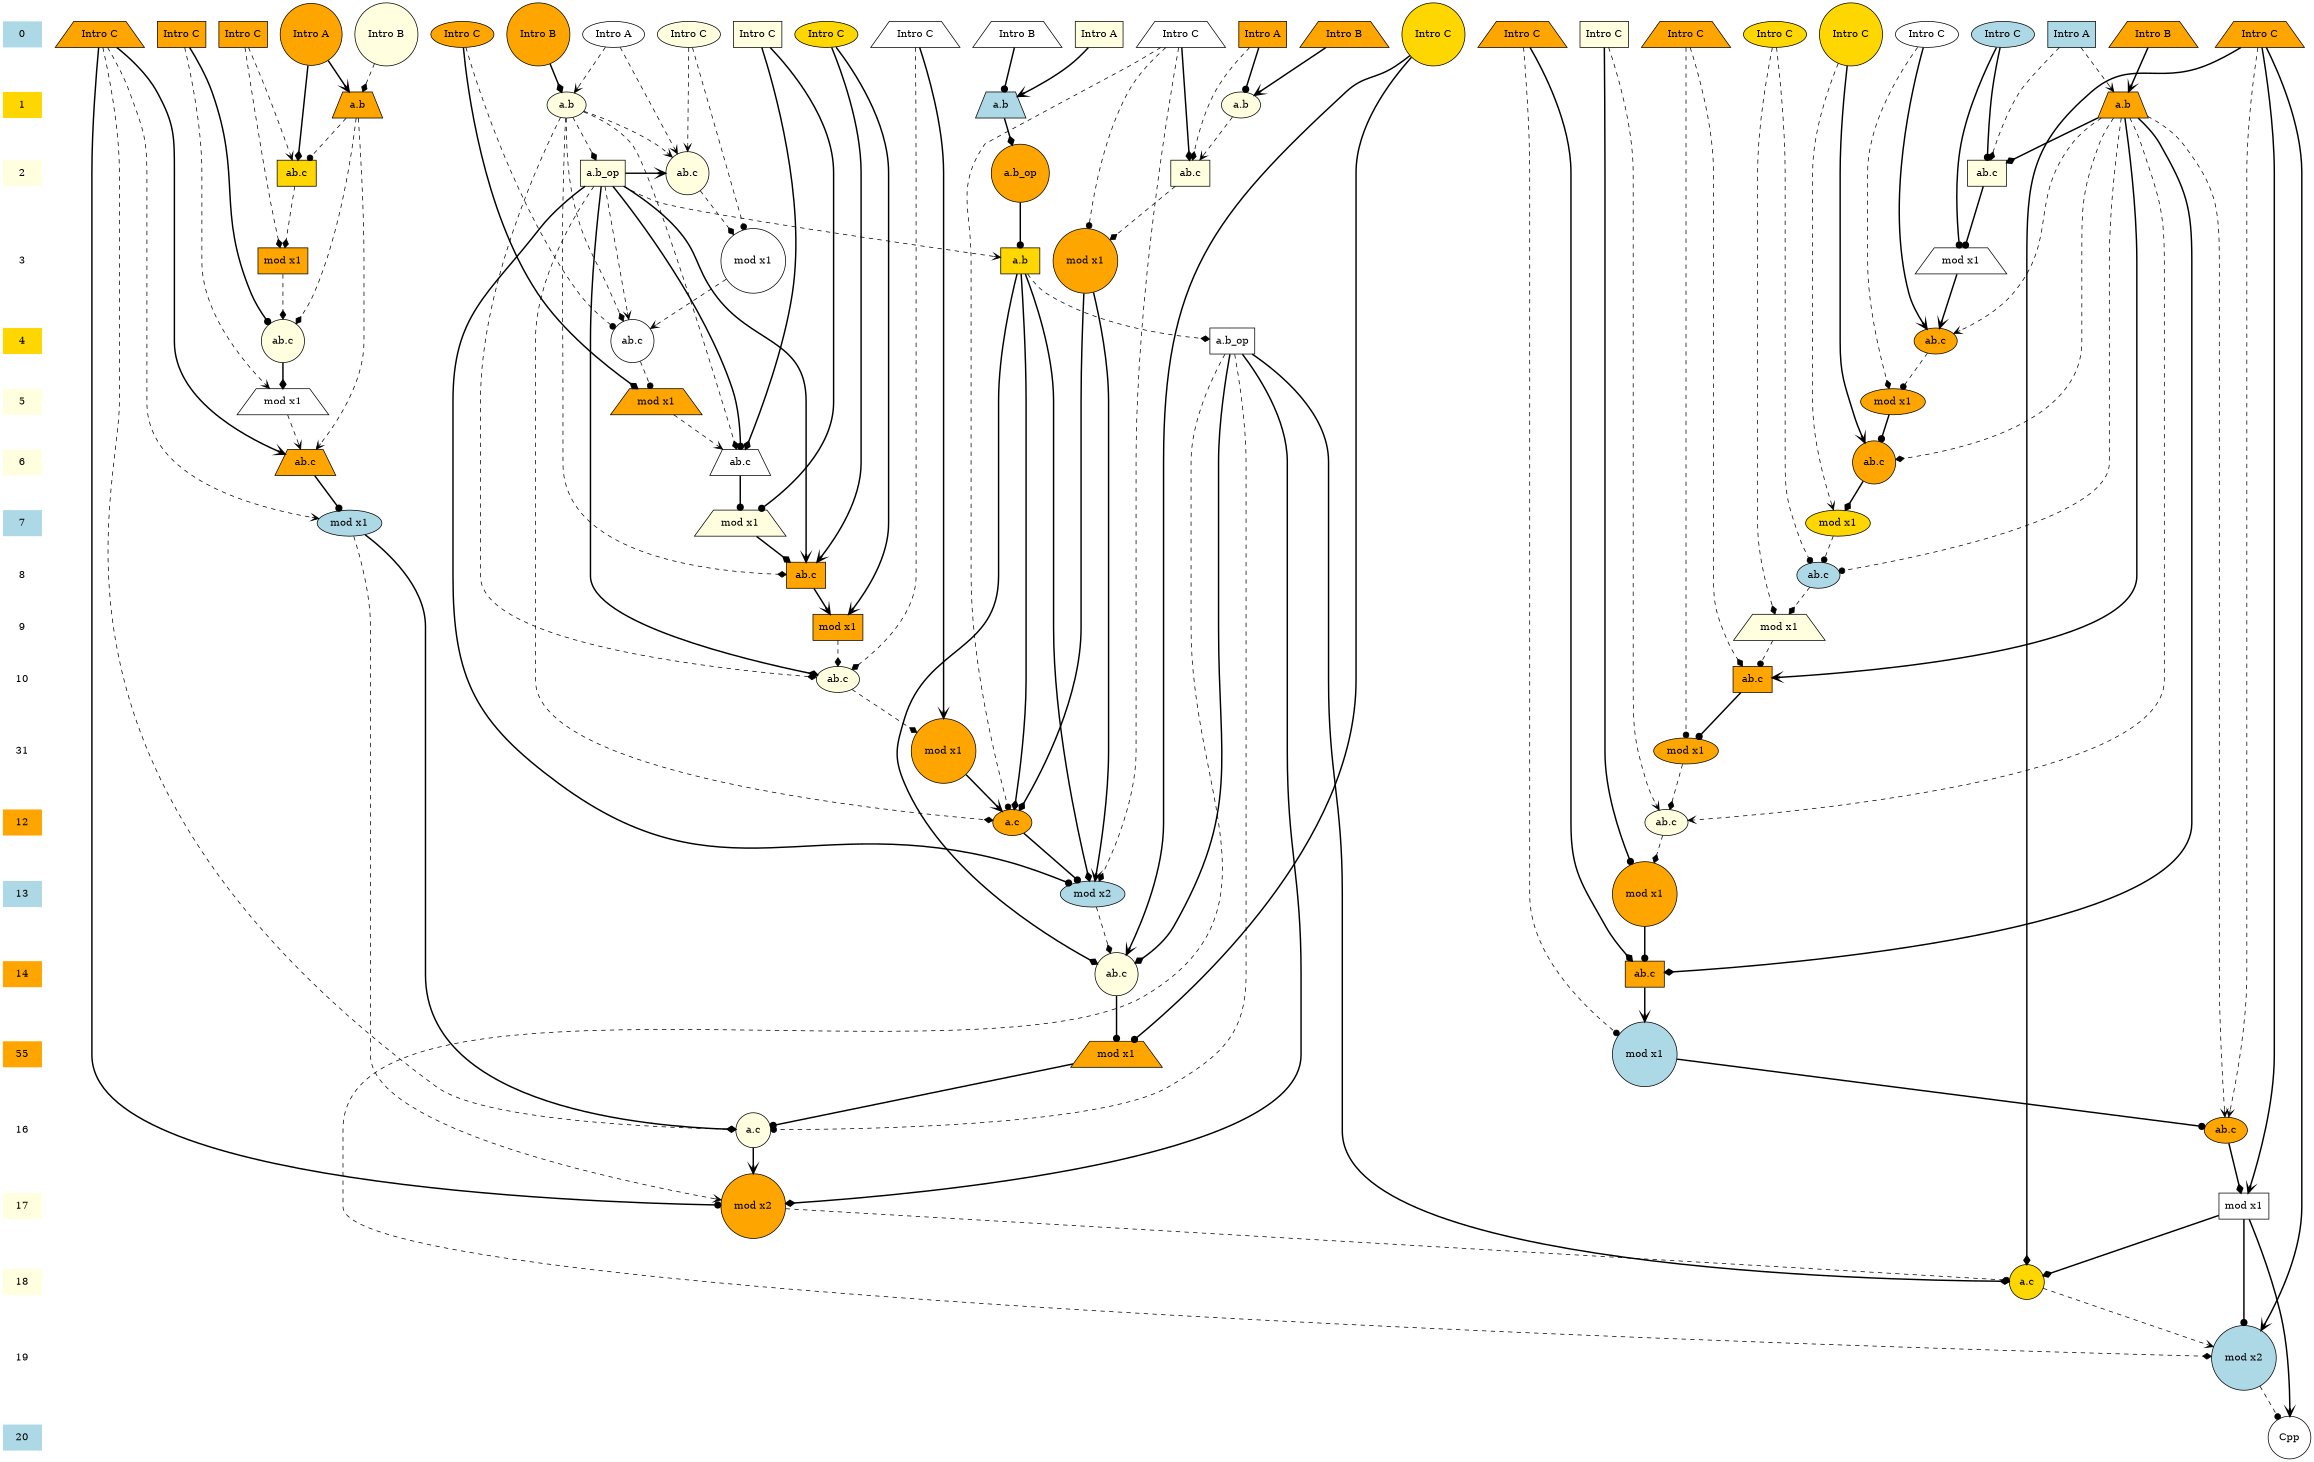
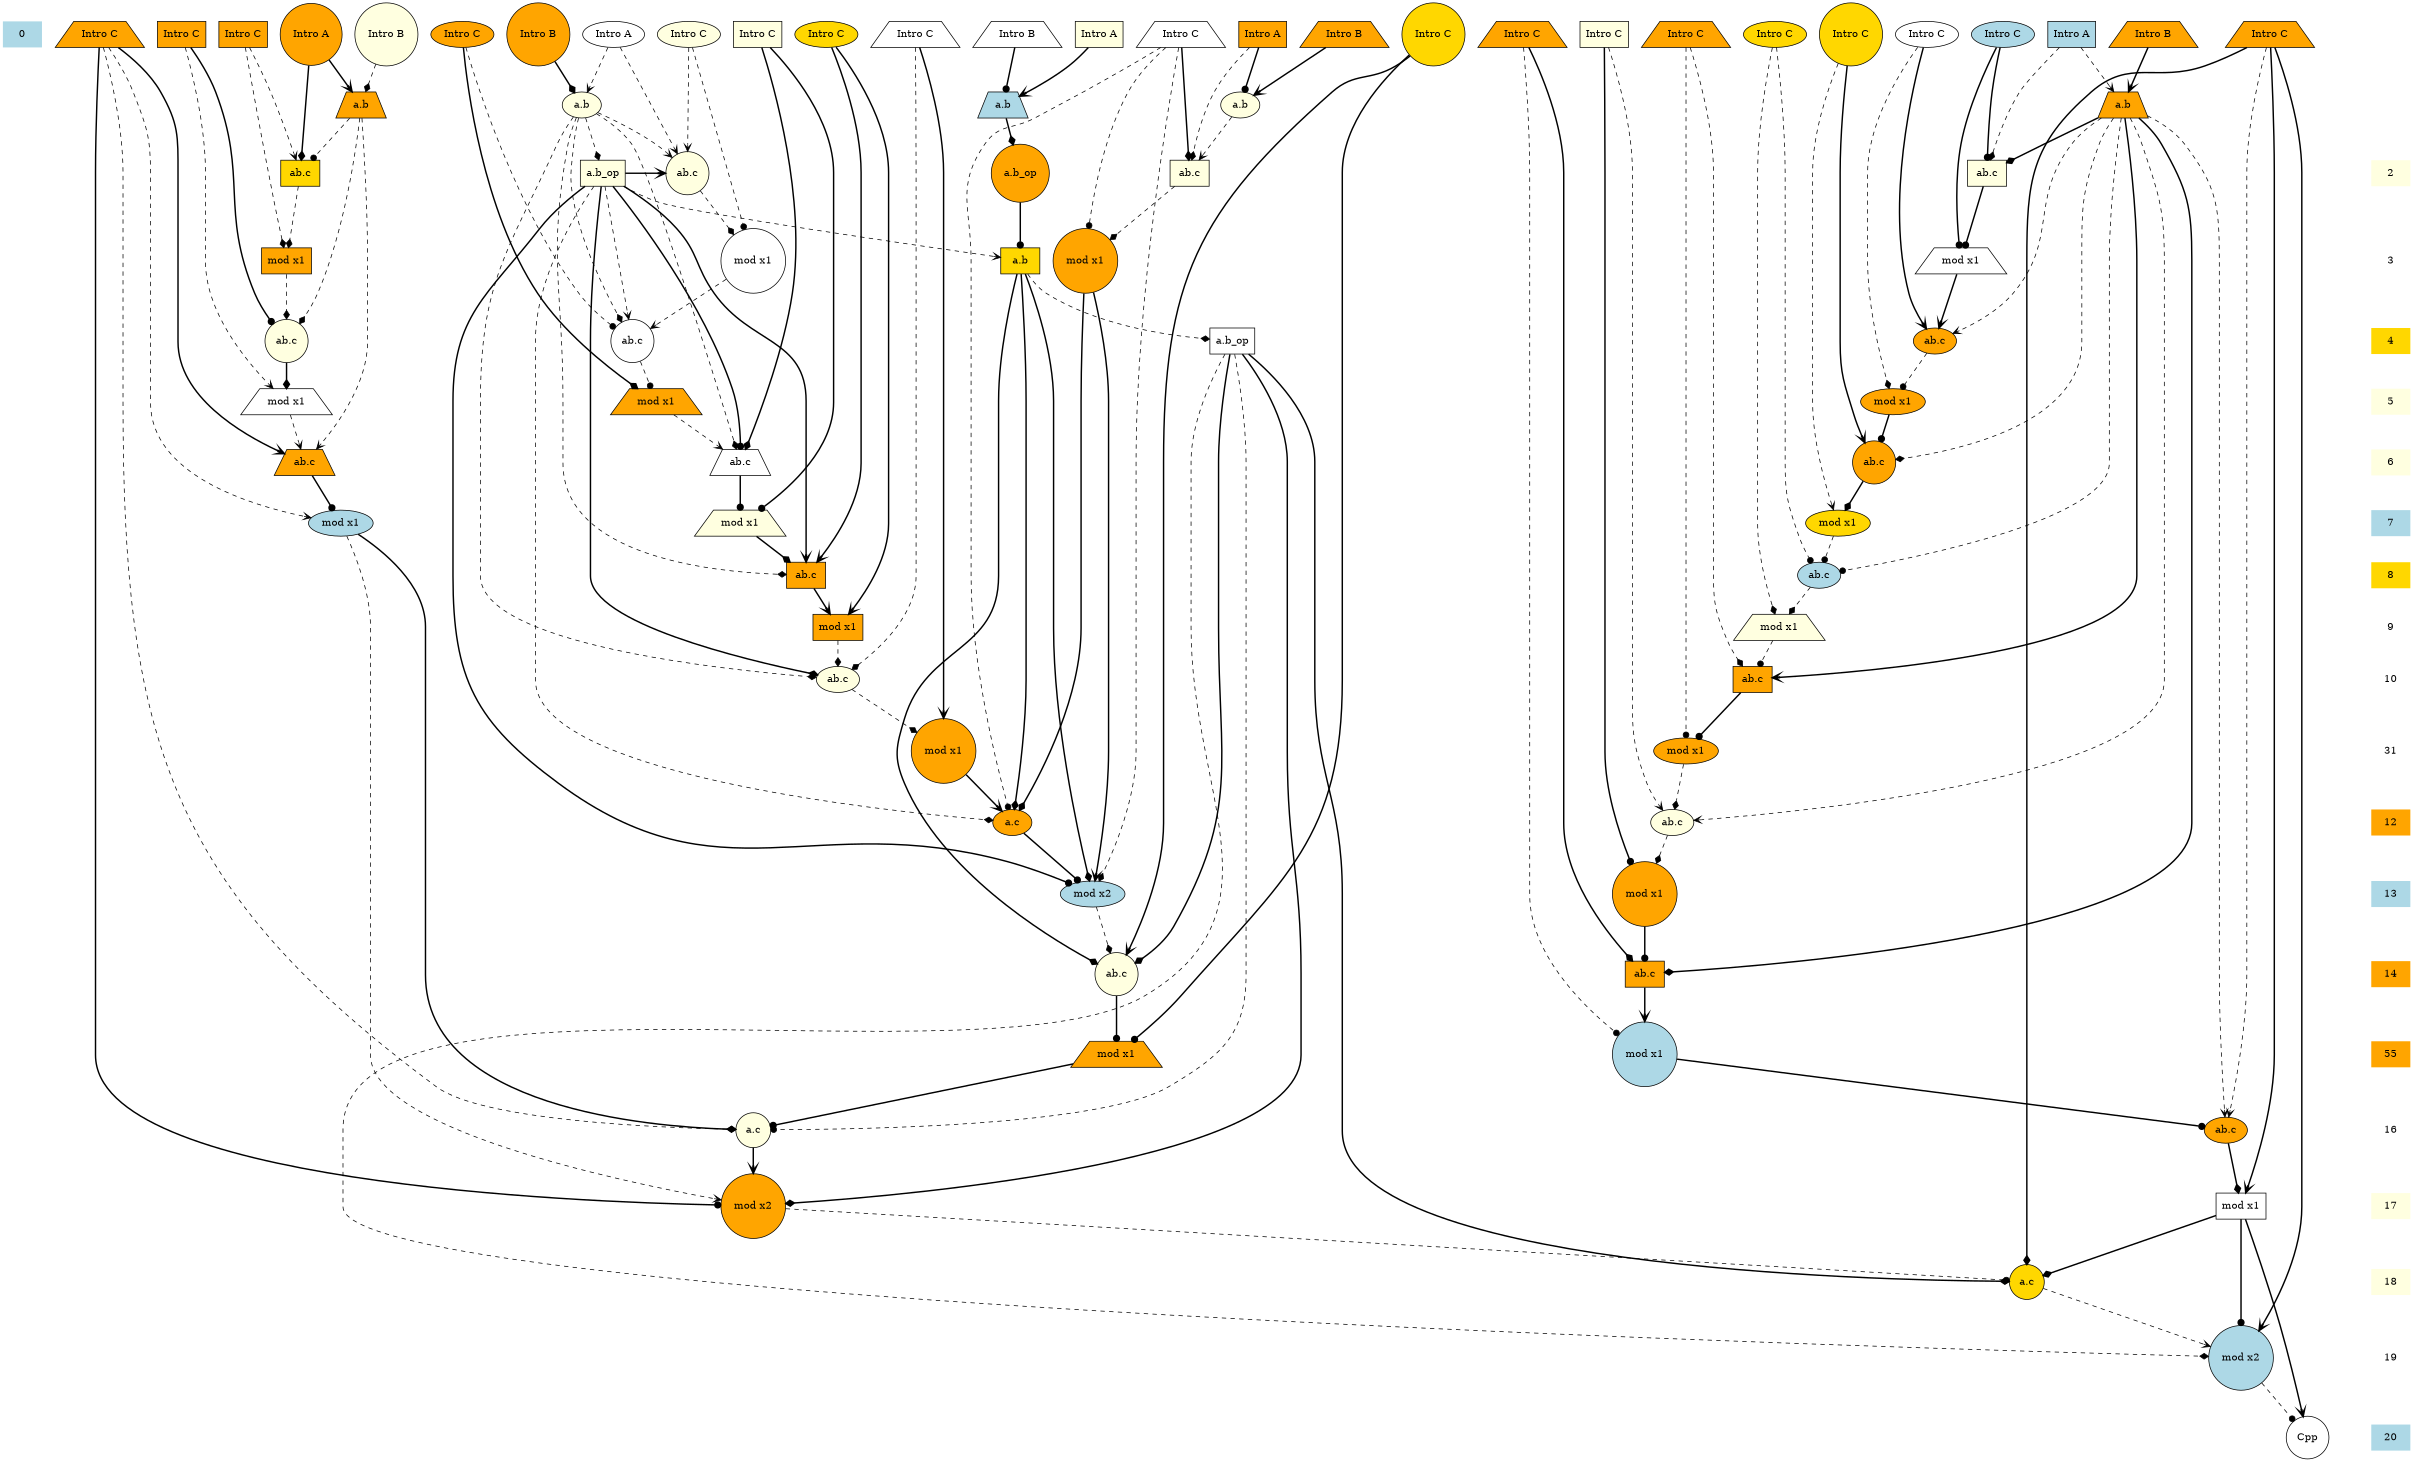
  digraph {
    ranksep=.5
    node [fillcolor=orange shape=plaintext style=filled]
    edge [style=bold arrowhead=diamond]
    0 [fillcolor=lightblue]
    n2 [fillcolor=lightblue label="Intro A" shape=box]
    n3 [fillcolor=white label="Intro B" shape=trapezium]
    n4 [label="Intro A" shape=box]
    n5 [fillcolor=white label="Intro A" shape=ellipse]
    n6 [label="Intro B" shape=trapezium]
    n7 [label="Intro B" shape=circle]
    n8 [fillcolor=lightyellow label="Intro B" shape=circle]
    n9 [label="Intro B" shape=trapezium]
    n10 [label="Intro A" shape=circle]
    n11 [fillcolor=lightyellow label="Intro A" shape=box]
    n12 [label="Intro C" shape=box]
    n13 [fillcolor=lightyellow label="Intro C" shape=ellipse]
    n14 [fillcolor=gold label="Intro C" shape=circle]
    n15 [fillcolor=lightyellow label="Intro C" shape=box]
    n16 [fillcolor=white label="Intro C" shape=trapezium]
    n17 [fillcolor=white label="Intro C" shape=trapezium]
    n18 [fillcolor=lightyellow label="Intro C" shape=box]
    n19 [label="Intro C" shape=trapezium]
    n20 [fillcolor=gold label="Intro C" shape=circle]
    n21 [fillcolor=gold label="Intro C" shape=ellipse]
    n22 [fillcolor=lightblue label="Intro C" shape=ellipse]
    n23 [label="Intro C" shape=box]
    n24 [label="Intro C" shape=trapezium]
    n25 [fillcolor=gold label="Intro C" shape=ellipse]
    n26 [label="Intro C" shape=trapezium]
    n27 [label="Intro C" shape=trapezium]
    n28 [label="Intro C" shape=ellipse]
    n29 [fillcolor=white label="Intro C" shape=ellipse]
-   1 [fillcolor=gold]
    n31 [fillcolor=lightyellow label="a.b" shape=ellipse]
    n32 [label="a.b" shape=trapezium]
    n33 [fillcolor=lightblue label="a.b" shape=trapezium]
    n34 [fillcolor=lightyellow label="a.b" shape=ellipse]
    n35 [label="a.b" shape=trapezium]
    2 [fillcolor=lightyellow]
    n37 [fillcolor=lightyellow label="ab.c" shape=circle]
    n38 [fillcolor=gold label="ab.c" shape=box]
    n39 [fillcolor=lightyellow label="ab.c" shape=box]
    n40 [fillcolor=lightyellow label="ab.c" shape=box]
    n41 [fillcolor=lightyellow label="a.b_op" shape=box]
    n42 [label="a.b_op" shape=circle]
    3 [fillcolor=white]
    n44 [label="mod x1" shape=box]
    n45 [fillcolor=white label="mod x1" shape=circle]
    n46 [fillcolor=white label="mod x1" shape=trapezium]
    n47 [label="mod x1" shape=circle]
    n48 [fillcolor=gold label="a.b" shape=box]
    4 [fillcolor=gold]
    n50 [fillcolor=white label="ab.c" shape=circle]
    n51 [fillcolor=lightyellow label="ab.c" shape=circle]
    n52 [label="ab.c" shape=ellipse]
    n53 [fillcolor=white label="a.b_op" shape=box]
    5 [fillcolor=lightyellow]
    n55 [label="mod x1" shape=trapezium]
    n56 [fillcolor=white label="mod x1" shape=trapezium]
    n57 [label="mod x1" shape=ellipse]
    6 [fillcolor=lightyellow]
    n59 [fillcolor=white label="ab.c" shape=trapezium]
    n60 [label="ab.c" shape=trapezium]
    n61 [label="ab.c" shape=circle]
    7 [fillcolor=lightblue]
    n63 [fillcolor=lightyellow label="mod x1" shape=trapezium]
    n64 [fillcolor=lightblue label="mod x1" shape=ellipse]
    n65 [fillcolor=gold label="mod x1" shape=ellipse]
-   8 [fillcolor=white]
+   8 [fillcolor=gold]
    n67 [label="ab.c" shape=box]
    n68 [fillcolor=lightblue label="ab.c" shape=ellipse]
    9 [fillcolor=white]
    n70 [label="mod x1" shape=box]
    n71 [fillcolor=lightyellow label="mod x1" shape=trapezium]
    10 [fillcolor=white]
    n73 [fillcolor=lightyellow label="ab.c" shape=ellipse]
    n74 [label="ab.c" shape=box]
    n75 [fillcolor=white label=31]
    n76 [label="mod x1" shape=circle]
    n77 [label="mod x1" shape=ellipse]
    12
    n79 [label="a.c" shape=ellipse]
    n80 [fillcolor=lightyellow label="ab.c" shape=ellipse]
    13 [fillcolor=lightblue]
    n82 [fillcolor=lightblue label="mod x2" shape=ellipse]
    n83 [label="mod x1" shape=circle]
    14
    n85 [label="ab.c" shape=box]
    n86 [fillcolor=lightyellow label="ab.c" shape=circle]
    n87 [label=55]
    n88 [fillcolor=lightblue label="mod x1" shape=circle]
    n89 [label="mod x1" shape=trapezium]
    16 [fillcolor=white]
    n91 [label="ab.c" shape=ellipse]
    n92 [fillcolor=lightyellow label="a.c" shape=circle]
    17 [fillcolor=lightyellow]
    n94 [fillcolor=white label="mod x1" shape=box]
    n95 [label="mod x2" shape=circle]
    18 [fillcolor=lightyellow]
    n97 [fillcolor=gold label="a.c" shape=circle]
    19 [fillcolor=white]
    n99 [fillcolor=lightblue label="mod x2" shape=circle]
    20 [fillcolor=lightblue]
    n101 [fillcolor=white label=Cpp shape=circle]
    subgraph sub_1 {
      rank=same
      0
      n2
      n3
      n4
      n5
      n6
      n7
      n8
      n9
      n10
      n11
      n12
      n13
      n14
      n15
      n16
      n17
      n18
      n19
      n20
      n21
      n22
      n23
      n24
      n25
      n26
      n27
      n28
      n29
    }
    subgraph sub_2 {
      rank=same
-     1
      n31
      n32
      n33
      n34
      n35
    }
    subgraph sub_3 {
      rank=same
      2
      n37
      n38
      n39
      n40
      n41
      n42
    }
    subgraph sub_4 {
      rank=same
      3
      n44
      n45
      n46
      n47
      n48
    }
    subgraph sub_5 {
      rank=same
      4
      n50
      n51
      n52
      n53
    }
    subgraph sub_6 {
      rank=same
      5
      n55
      n56
      n57
    }
    subgraph sub_7 {
      rank=same
      6
      n59
      n60
      n61
    }
    subgraph sub_8 {
      rank=same
      7
      n63
      n64
      n65
    }
    subgraph sub_9 {
      rank=same
      8
      n67
      n68
    }
    subgraph sub_10 {
      rank=same
      9
      n70
      n71
    }
    subgraph sub_11 {
      rank=same
      10
      n73
      n74
    }
    subgraph sub_12 {
      rank=same
      n75
      n76
      n77
    }
    subgraph sub_13 {
      rank=same
      12
      n79
      n80
    }
    subgraph sub_14 {
      rank=same
      13
      n82
      n83
    }
    subgraph sub_15 {
      rank=same
      14
      n85
      n86
    }
    subgraph sub_16 {
      rank=same
      n87
      n88
      n89
    }
    subgraph sub_17 {
      rank=same
      16
      n91
      n92
    }
    subgraph sub_18 {
      rank=same
      17
      n94
      n95
    }
    subgraph sub_19 {
      rank=same
      18
      n97
    }
    subgraph sub_20 {
      rank=same
      19
      n99
    }
    subgraph sub_21 {
      rank=same
      20
      n101
    }
-   0 -> 1 [style=invis arrowhead=""]
    n2 -> n35 [arrowhead=vee style=dashed]
    n2 -> n40 [style=dashed]
    n3 -> n33 [arrowhead=dot]
    n4 -> n34 [arrowhead=dot]
    n4 -> n39 [style=dashed]
    n5 -> n31 [arrowhead=vee style=dashed]
    n5 -> n37 [arrowhead=vee style=dashed]
    n6 -> n34 [arrowhead=vee]
    n7 -> n31
    n8 -> n32 [style=dashed]
    n9 -> n35 [arrowhead=vee]
    n10 -> n32 [arrowhead=vee]
    n10 -> n38
    n11 -> n33 [arrowhead=vee]
    n12 -> n51 [arrowhead=dot]
    n12 -> n56 [arrowhead=vee style=dashed]
    n13 -> n37 [arrowhead=vee style=dashed]
    n13 -> n45 [arrowhead=dot style=dashed]
    n14 -> n61 [arrowhead=vee]
    n14 -> n65 [arrowhead=vee style=dashed]
    n15 -> n80 [arrowhead=vee style=dashed]
    n15 -> n83 [arrowhead=dot]
    n16 -> n39
    n16 -> n47 [arrowhead=dot style=dashed]
    n16 -> n79 [arrowhead=dot style=dashed]
    n16 -> n82 [style=dashed]
    n17 -> n73 [style=dashed]
    n17 -> n76 [arrowhead=vee]
    n18 -> n59
    n18 -> n63 [arrowhead=dot]
    n19 -> n91 [arrowhead=vee style=dashed]
    n19 -> n94 [arrowhead=vee]
    n19 -> n97
    n19 -> n99 [arrowhead=vee]
    n20 -> n86 [arrowhead=vee]
    n20 -> n89 [arrowhead=dot]
    n21 -> n67 [arrowhead=vee]
    n21 -> n70 [arrowhead=vee]
    n22 -> n40 [arrowhead=dot]
    n22 -> n46 [arrowhead=dot]
    n23 -> n38 [arrowhead=vee style=dashed]
    n23 -> n44 [style=dashed]
    n24 -> n85
    n24 -> n88 [arrowhead=dot style=dashed]
    n25 -> n68 [arrowhead=dot style=dashed]
    n25 -> n71 [style=dashed]
    n26 -> n74 [style=dashed]
    n26 -> n77 [arrowhead=dot style=dashed]
    n27 -> n60 [arrowhead=vee]
    n27 -> n64 [arrowhead=vee style=dashed]
    n27 -> n92 [style=dashed]
    n27 -> n95 [arrowhead=dot]
    n28 -> n50 [arrowhead=dot style=dashed]
    n28 -> n55
    n29 -> n52 [arrowhead=vee]
    n29 -> n57 [style=dashed]
-   1 -> 2 [style=invis arrowhead=""]
    n31 -> n37 [arrowhead=vee style=dashed]
    n31 -> n41 [style=dashed]
    n31 -> n50 [style=dashed]
    n31 -> n59 [style=dashed]
    n31 -> n67 [style=dashed]
    n31 -> n73 [style=dashed]
    n32 -> n38 [arrowhead=dot style=dashed]
    n32 -> n51 [style=dashed]
    n32 -> n60 [arrowhead=vee style=dashed]
    n33 -> n42
    n34 -> n39 [arrowhead=vee style=dashed]
    n35 -> n40
    n35 -> n52 [arrowhead=vee style=dashed]
    n35 -> n61 [style=dashed]
    n35 -> n68 [arrowhead=dot style=dashed]
    n35 -> n74 [arrowhead=vee]
    n35 -> n80 [arrowhead=vee style=dashed]
    n35 -> n85
    n35 -> n91 [arrowhead=vee style=dashed]
    2 -> 3 [style=invis arrowhead=""]
    n37 -> n45 [style=dashed]
    n38 -> n44 [style=dashed]
    n39 -> n47 [style=dashed]
    n40 -> n46 [arrowhead=dot]
    n41 -> n37 [arrowhead=vee]
    n41 -> n48 [arrowhead=vee style=dashed]
    n41 -> n50 [arrowhead=vee style=dashed]
    n41 -> n59 [arrowhead=dot]
    n41 -> n67 [arrowhead=vee]
    n41 -> n73
    n41 -> n79 [style=dashed]
    n41 -> n82 [arrowhead=dot]
    n42 -> n48 [arrowhead=dot]
    3 -> 4 [style=invis arrowhead=""]
    n44 -> n51 [style=dashed]
    n45 -> n50 [arrowhead=vee style=dashed]
    n46 -> n52 [arrowhead=vee]
    n47 -> n79
    n47 -> n82 [arrowhead=vee]
    n48 -> n53 [style=dashed]
    n48 -> n79
    n48 -> n82
    n48 -> n86
    4 -> 5 [style=invis arrowhead=""]
    n50 -> n55 [arrowhead=dot style=dashed]
    n51 -> n56
    n52 -> n57 [arrowhead=dot style=dashed]
    n53 -> n86
    n53 -> n92 [arrowhead=dot style=dashed]
    n53 -> n95
    n53 -> n97
    n53 -> n99 [style=dashed]
    5 -> 6 [style=invis arrowhead=""]
    n55 -> n59 [arrowhead=vee style=dashed]
    n56 -> n60 [arrowhead=vee style=dashed]
    n57 -> n61 [arrowhead=dot]
    6 -> 7 [style=invis arrowhead=""]
    n59 -> n63 [arrowhead=dot]
    n60 -> n64 [arrowhead=dot]
    n61 -> n65
    7 -> 8 [style=invis arrowhead=""]
    n63 -> n67
    n64 -> n92
    n64 -> n95 [arrowhead=vee style=dashed]
    n65 -> n68 [arrowhead=dot style=dashed]
    8 -> 9 [style=invis arrowhead=""]
    n67 -> n70 [arrowhead=vee]
    n68 -> n71 [style=dashed]
    9 -> 10 [style=invis arrowhead=""]
    n70 -> n73 [style=dashed]
    n71 -> n74 [arrowhead=dot style=dashed]
    10 -> n75 [style=invis arrowhead=""]
    n73 -> n76 [style=dashed]
    n74 -> n77 [arrowhead=dot]
    n75 -> 12 [style=invis arrowhead=""]
    n76 -> n79 [arrowhead=vee]
    n77 -> n80 [style=dashed]
    12 -> 13 [style=invis arrowhead=""]
    n79 -> n82 [arrowhead=dot]
    n80 -> n83 [style=dashed]
    13 -> 14 [style=invis arrowhead=""]
    n82 -> n86 [style=dashed]
    n83 -> n85 [arrowhead=dot]
    14 -> n87 [style=invis arrowhead=""]
    n85 -> n88 [arrowhead=vee]
    n86 -> n89 [arrowhead=dot]
    n87 -> 16 [style=invis arrowhead=""]
    n88 -> n91 [arrowhead=dot]
    n89 -> n92 [arrowhead=dot]
    16 -> 17 [style=invis arrowhead=""]
    n91 -> n94
    n92 -> n95 [arrowhead=vee]
    17 -> 18 [style=invis arrowhead=""]
    n94 -> n97
    n94 -> n99 [arrowhead=dot]
    n94 -> n101 [arrowhead=vee]
    n95 -> n97 [arrowhead=dot style=dashed]
    18 -> 19 [style=invis arrowhead=""]
    n97 -> n99 [arrowhead=vee style=dashed]
    19 -> 20 [style=invis arrowhead=""]
    n99 -> n101 [arrowhead=dot style=dashed]
  }
